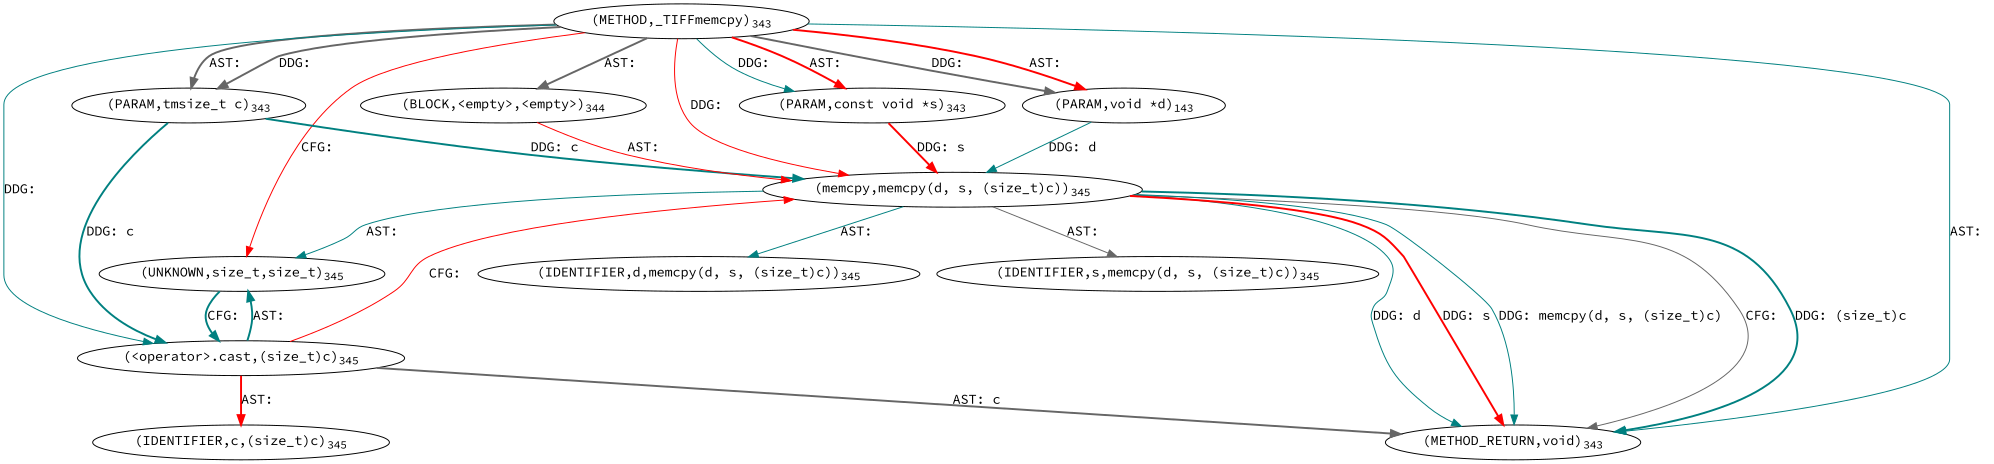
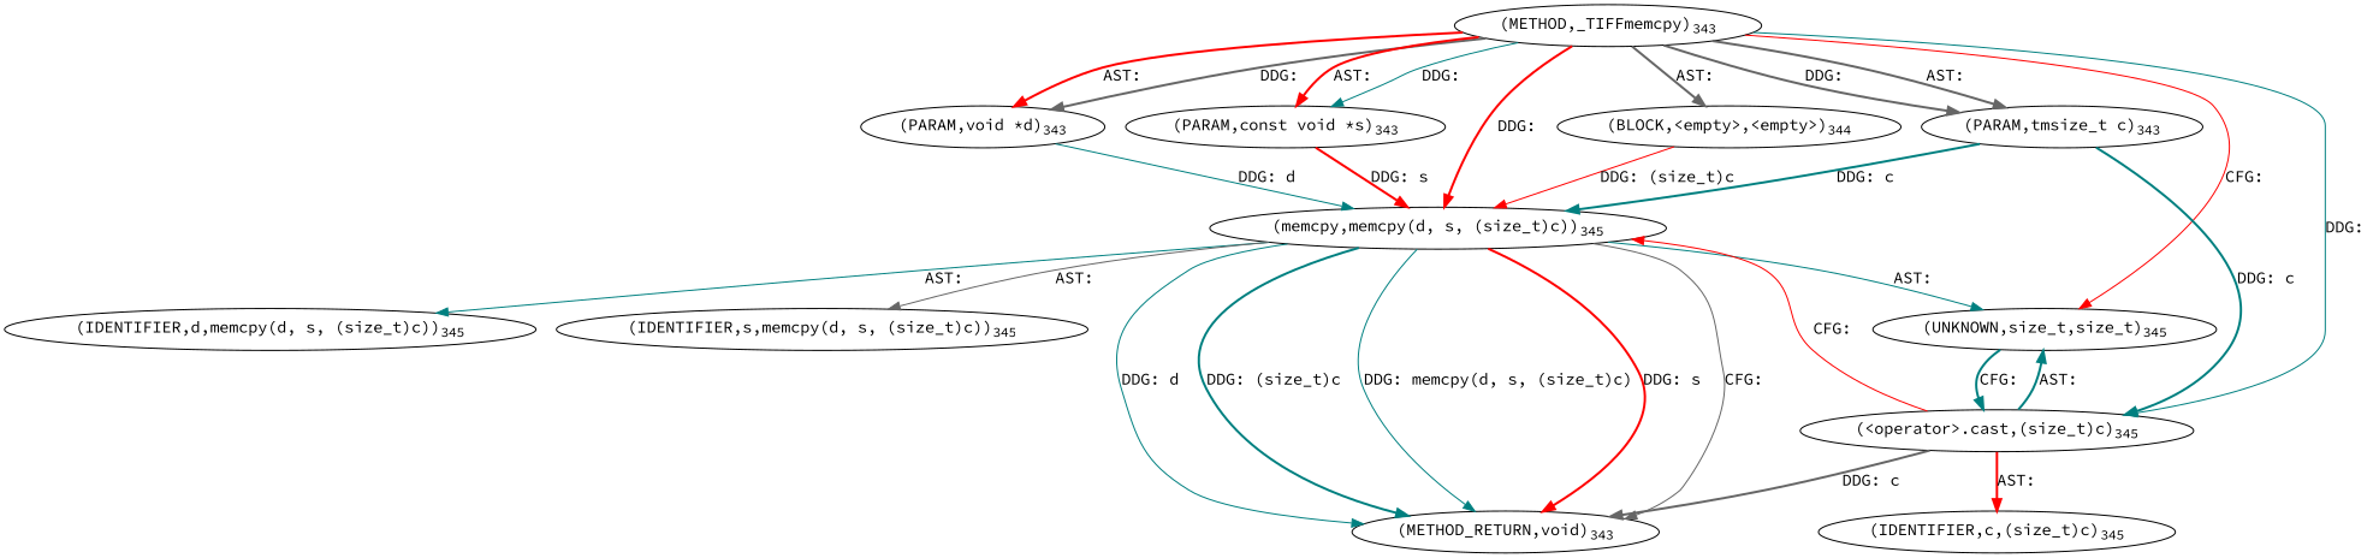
  digraph {
    fontname="Source Code Pro"
    node [fontname="Source Code Pro"]
    edge [color=teal fontname="Source Code Pro" style=bold]
    n1 [label=<(METHOD,_TIFFmemcpy)<SUB>343</SUB>>]
-   n2 [label=<(PARAM,void *d)<SUB>143</SUB>>]
+   n2 [label=<(PARAM,void *d)<SUB>343</SUB>>]
    n3 [label=<(PARAM,const void *s)<SUB>343</SUB>>]
    n4 [label=<(PARAM,tmsize_t c)<SUB>343</SUB>>]
    n5 [label=<(BLOCK,&lt;empty&gt;,&lt;empty&gt;)<SUB>344</SUB>>]
    n6 [label=<(memcpy,memcpy(d, s, (size_t)c))<SUB>345</SUB>>]
    n7 [label=<(&lt;operator&gt;.cast,(size_t)c)<SUB>345</SUB>>]
    n8 [label=<(UNKNOWN,size_t,size_t)<SUB>345</SUB>>]
    n9 [label=<(METHOD_RETURN,void)<SUB>343</SUB>>]
    n10 [label=<(IDENTIFIER,d,memcpy(d, s, (size_t)c))<SUB>345</SUB>>]
    n11 [label=<(IDENTIFIER,s,memcpy(d, s, (size_t)c))<SUB>345</SUB>>]
    n12 [label=<(IDENTIFIER,c,(size_t)c)<SUB>345</SUB>>]
    n1 -> n2 [color=red label="AST: "]
    n1 -> n2 [color=gray40 label="DDG: "]
    n1 -> n3 [color=red label="AST: "]
    n1 -> n3 [label="DDG: " style=solid]
    n1 -> n4 [color=gray40 label="AST: "]
    n1 -> n4 [color=gray40 label="DDG: "]
    n1 -> n5 [color=gray40 label="AST: "]
-   n1 -> n6 [color=red label="DDG: " style=solid]
+   n1 -> n6 [color=red label="DDG: "]
    n1 -> n7 [label="DDG: " style=solid]
    n1 -> n8 [color=red label="CFG: " style=solid]
-   n1 -> n9 [label="AST: " style=solid]
    n2 -> n6 [label="DDG: d" style=solid]
    n3 -> n6 [color=red label="DDG: s"]
    n4 -> n6 [label="DDG: c"]
    n4 -> n7 [label="DDG: c"]
-   n5 -> n6 [color=red label="AST: " style=solid]
+   n5 -> n6 [color=red label="DDG: (size_t)c" style=solid]
    n6 -> n8 [label="AST: " style=solid]
    n6 -> n9 [color=gray40 label="CFG: " style=solid]
    n6 -> n9 [label="DDG: d" style=solid]
    n6 -> n9 [color=red label="DDG: s"]
    n6 -> n9 [label="DDG: (size_t)c"]
    n6 -> n9 [label="DDG: memcpy(d, s, (size_t)c)" style=solid]
    n6 -> n10 [label="AST: " style=solid]
    n6 -> n11 [color=gray40 label="AST: " style=solid]
    n7 -> n6 [color=red label="CFG: " style=solid]
    n7 -> n8 [label="AST: "]
-   n7 -> n9 [color=gray40 label="AST: c"]
+   n7 -> n9 [color=gray40 label="DDG: c"]
    n7 -> n12 [color=red label="AST: "]
    n8 -> n7 [label="CFG: "]
  }
